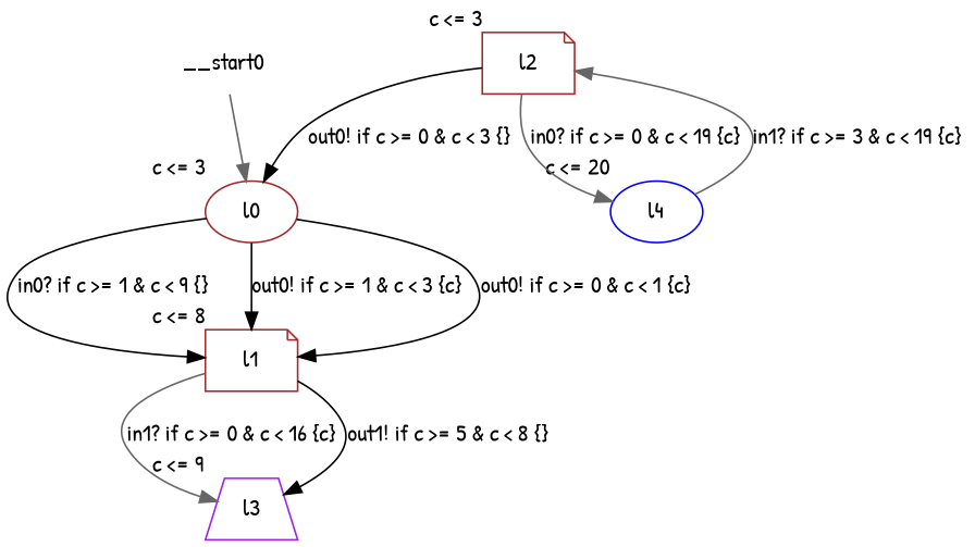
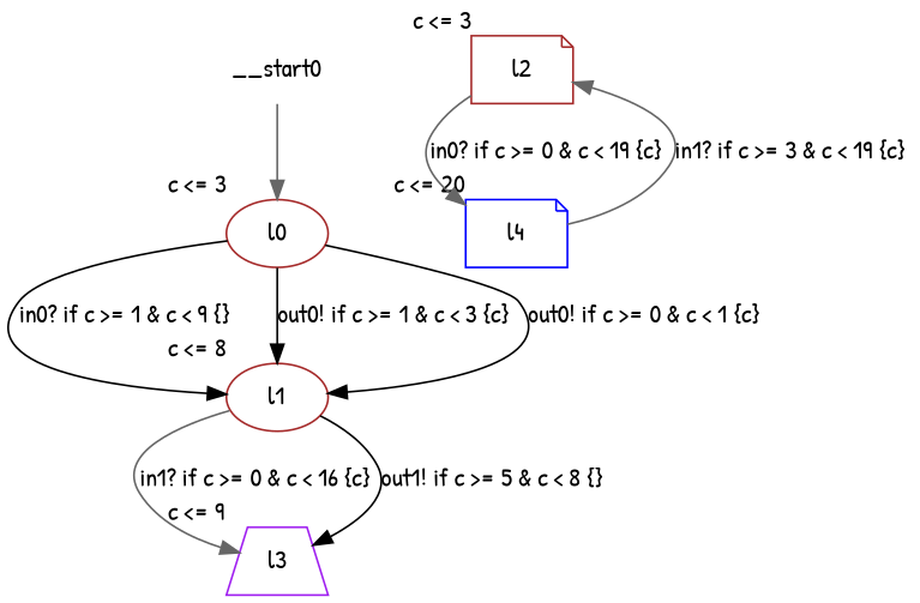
  digraph {
    fontname="Patrick Hand"
    node [color=brown fontname="Patrick Hand" shape=ellipse margin=0 xlabel="c <= 3"]
    edge [color=black fontname="Patrick Hand"]
    __start0 [color=blue shape=none margin="" xlabel=""]
    n2 [label=l0]
-   n3 [label=l1 shape=note xlabel="c <= 8"]
+   n3 [label=l1 xlabel="c <= 8"]
    n4 [color=purple label=l3 shape=trapezium xlabel="c <= 9"]
    n5 [label=l2 shape=note]
-   n6 [color=blue label=l4 xlabel="c <= 20"]
+   n6 [color=blue label=l4 shape=note xlabel="c <= 20"]
    __start0 -> n2 [color=gray40]
    n2 -> n3 [label="in0? if c >= 1 & c < 9 {} "]
    n2 -> n3 [label="out0! if c >= 1 & c < 3 {c} "]
    n2 -> n3 [label="out0! if c >= 0 & c < 1 {c} "]
    n3 -> n4 [color=gray40 label="in1? if c >= 0 & c < 16 {c} "]
    n3 -> n4 [label="out1! if c >= 5 & c < 8 {} "]
-   n5 -> n2 [label="out0! if c >= 0 & c < 3 {} "]
    n5 -> n6 [color=gray40 label="in0? if c >= 0 & c < 19 {c} "]
    n6 -> n5 [color=gray40 label="in1? if c >= 3 & c < 19 {c} "]
  }
